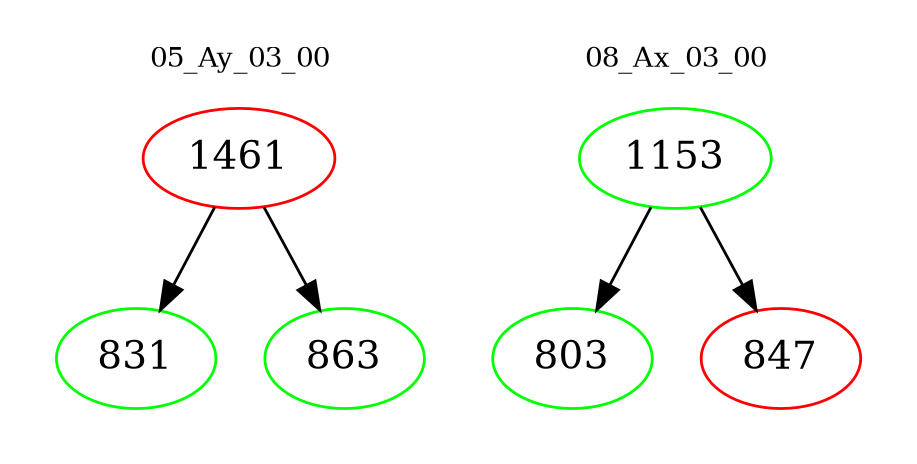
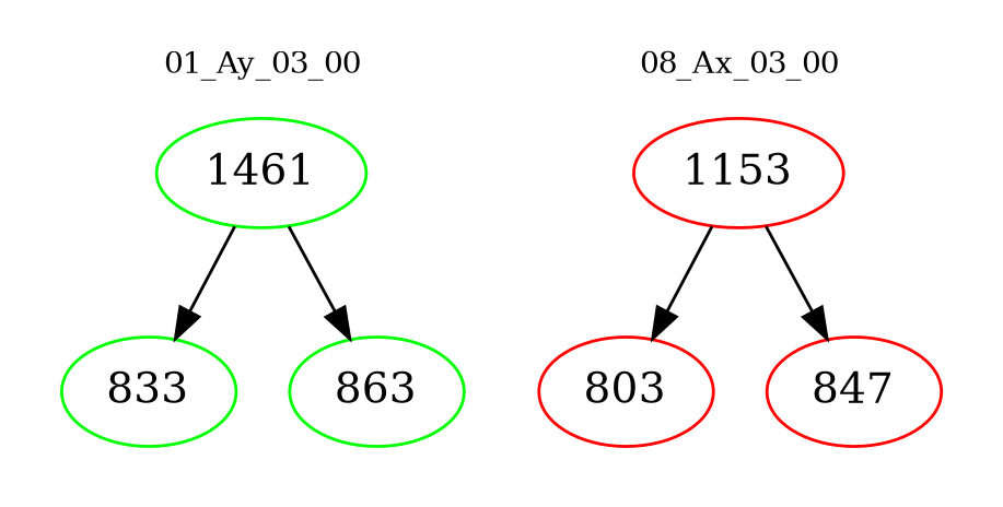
  digraph {
    node [color=red]
    edge [color=black]
-   n1 [label=1461]
-   n2 [color=green label=831]
+   n1 [color=green label=1461]
+   n2 [color=green label=833]
    n3 [color=green label=863]
-   n4 [color=green label=1153]
-   n5 [color=green label=803]
+   n4 [label=1153]
+   n5 [label=803]
    n6 [label=847]
    subgraph cluster_1 {
      color=white
      fontsize=10
-     label="05_Ay_03_00"
+     label="01_Ay_03_00"
      n1
      n2
      n3
    }
    subgraph cluster_2 {
      color=white
      fontsize=10
      label="08_Ax_03_00"
      n4
      n5
      n6
    }
    n1 -> n2
    n1 -> n3
    n4 -> n5
    n4 -> n6
  }
